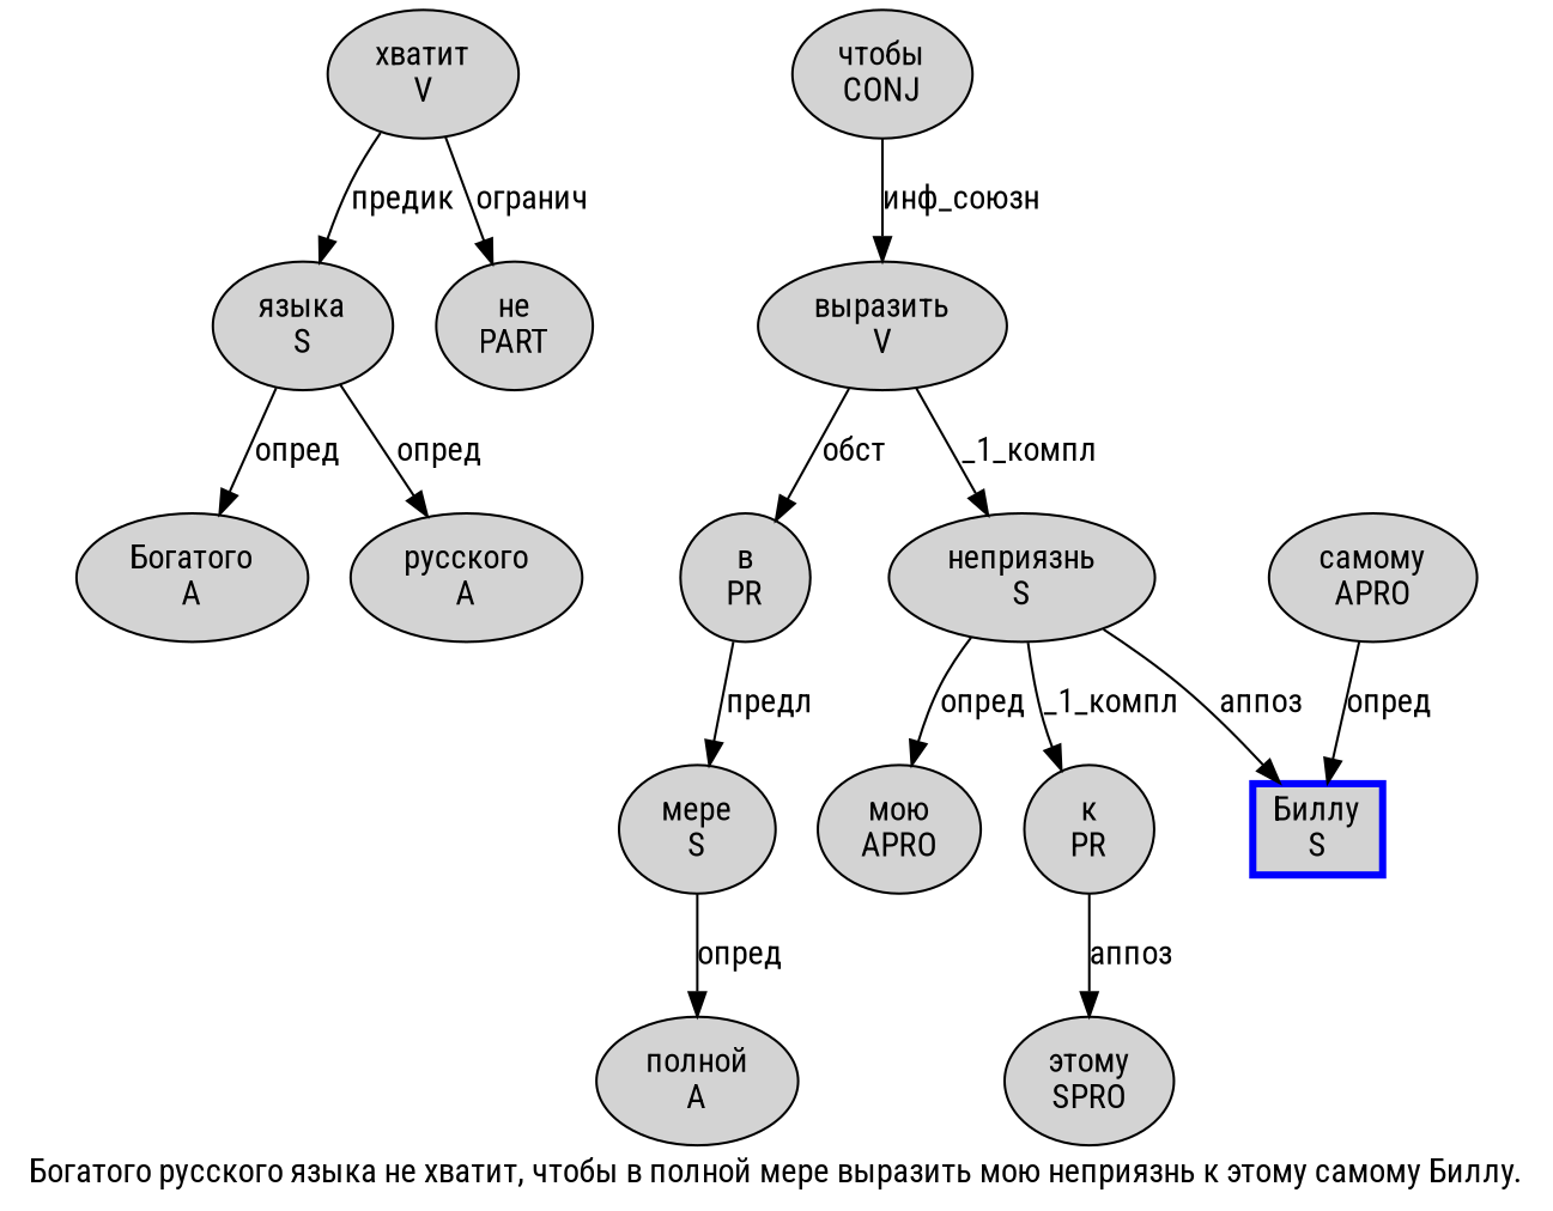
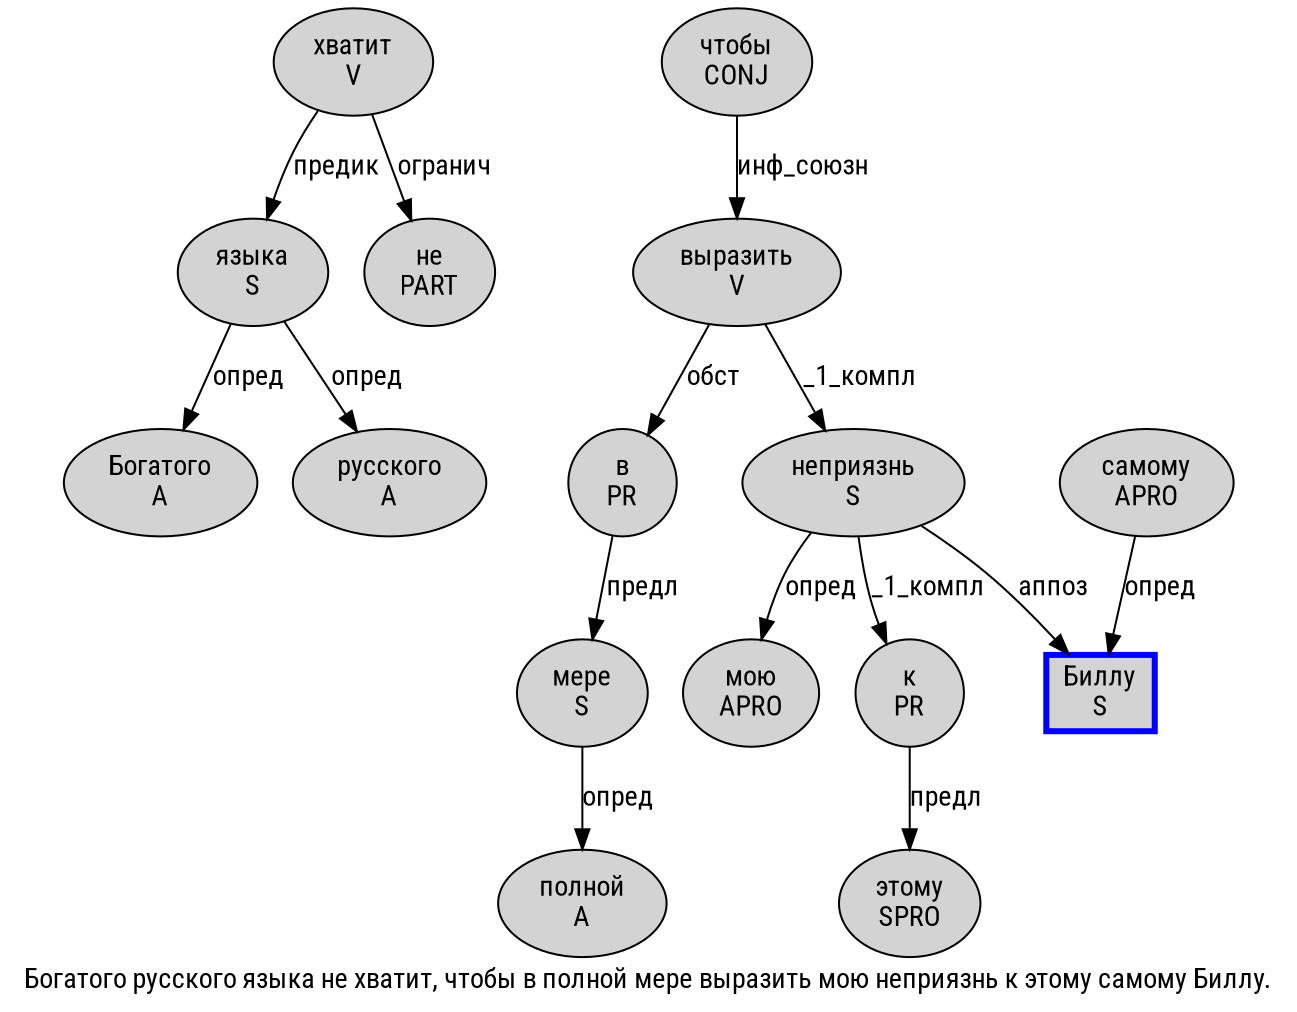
  digraph {
    fontname="Roboto Condensed"
    label="Богатого русского языка не хватит, чтобы в полной мере выразить мою неприязнь к этому самому Биллу."
    node [fillcolor=lightgray fontname="Roboto Condensed" penwidth=1 shape=ellipse style=filled]
    edge [fontname="Roboto Condensed"]
    n1 [label="Богатого\nA"]
    n2 [label="русского\nA"]
    n3 [label="языка\nS"]
    n4 [label="не\nPART"]
    n5 [label="хватит\nV"]
    n6 [label="чтобы\nCONJ"]
    n7 [label="выразить\nV"]
    n8 [label="в\nPR"]
    n9 [label="неприязнь\nS"]
    n10 [label="мере\nS"]
    n11 [label="полной\nA"]
    n12 [label="мою\nAPRO"]
    n13 [label="к\nPR"]
    n14 [color=blue label="Биллу\nS" penwidth=3 shape=box]
    n15 [label="этому\nSPRO"]
    n16 [label="самому\nAPRO"]
    n3 -> n1 [label="опред"]
    n3 -> n2 [label="опред"]
    n5 -> n3 [label="предик"]
    n5 -> n4 [label="огранич"]
    n6 -> n7 [label="инф_союзн"]
    n7 -> n8 [label="обст"]
    n7 -> n9 [label="_1_компл"]
    n8 -> n10 [label="предл"]
    n9 -> n12 [label="опред"]
    n9 -> n13 [label="_1_компл"]
    n9 -> n14 [label="аппоз"]
    n10 -> n11 [label="опред"]
-   n13 -> n15 [label="аппоз"]
+   n13 -> n15 [label="предл"]
    n16 -> n14 [label="опред"]
  }
